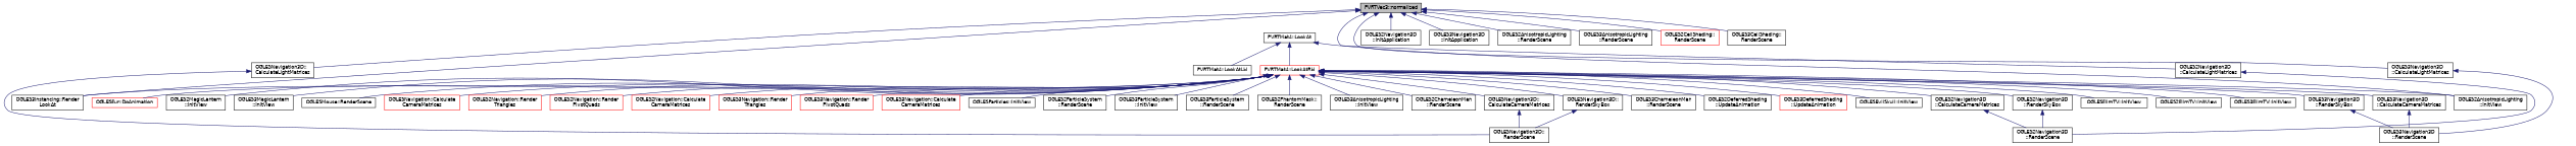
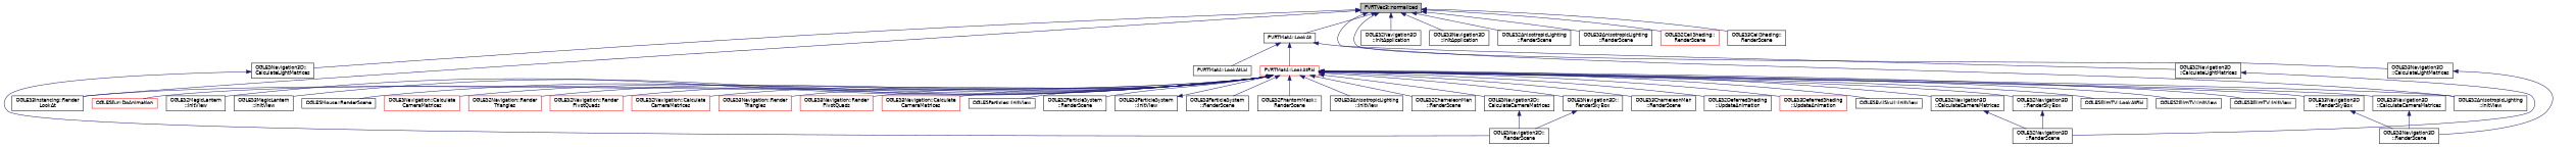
  digraph {
    rankdir=TB
    node [color=black fillcolor=white fontname=Helvetica fontsize=10 shape=record style=filled]
    edge [color=midnightblue dir=back fontname=Helvetica fontsize=10 labelfontname=Helvetica labelfontsize=10 style=solid]
    n1 [fillcolor=grey75 fontcolor=black height=0.2 label="PVRTVec3::normalized" width=0.4]
    n2 [height=0.2 label="OGLESNavigation3D::\lCalculateLightMatrices" width=0.4]
    n3 [height=0.2 label="OGLES2Navigation3D\l::InitApplication" width=0.4]
    n4 [height=0.2 label="OGLES2Navigation3D\l::CalculateLightMatrices" width=0.4]
    n5 [height=0.2 label="OGLES3Navigation3D\l::InitApplication" width=0.4]
    n6 [height=0.2 label="OGLES3Navigation3D\l::CalculateLightMatrices" width=0.4]
    n7 [height=0.2 label="OGLES2AnisotropicLighting\l::RenderScene" width=0.4]
    n8 [height=0.2 label="OGLES3AnisotropicLighting\l::RenderScene" width=0.4]
    n9 [color=red height=0.2 label="OGLES2CellShading::\lRenderScene" width=0.4]
    n10 [height=0.2 label="OGLES3CellShading::\lRenderScene" width=0.4]
    n11 [height=0.2 label="OGLES3Instancing::Render\lLookAt" width=0.4]
    n12 [height=0.2 label="PVRTMat4::LookAt" width=0.4]
    n13 [height=0.2 label="OGLESNavigation3D::\lRenderScene" width=0.4]
    n14 [height=0.2 label="OGLES2Navigation3D\l::RenderScene" width=0.4]
    n15 [height=0.2 label="OGLES3Navigation3D\l::RenderScene" width=0.4]
    n16 [height=0.2 label="OGLES2AnisotropicLighting\l::InitView" width=0.4]
    n17 [height=0.2 label="OGLES3AnisotropicLighting\l::InitView" width=0.4]
    n18 [color=red height=0.2 label="PVRTMat4::LookAtRH" width=0.4]
    n19 [height=0.2 label="PVRTMat4::LookAtLH" width=0.4]
    n20 [height=0.2 label="OGLES2ChameleonMan\l::RenderScene" width=0.4]
    n21 [height=0.2 label="OGLES3ChameleonMan\l::RenderScene" width=0.4]
    n22 [height=0.2 label="OGLES2DeferredShading\l::UpdateAnimation" width=0.4]
    n23 [color=red height=0.2 label="OGLES3DeferredShading\l::UpdateAnimation" width=0.4]
    n24 [height=0.2 label="OGLESEvilSkull::InitView" width=0.4]
-   n25 [height=0.2 label="OGLESFilmTV::InitView" width=0.4]
+   n25 [height=0.2 label="OGLESFilmTV::LookAtRH" width=0.4]
    n26 [height=0.2 label="OGLES2FilmTV::InitView" width=0.4]
    n27 [height=0.2 label="OGLES3FilmTV::InitView" width=0.4]
    n28 [color=red height=0.2 label="OGLESFur::DoAnimation" width=0.4]
    n29 [height=0.2 label="OGLES2MagicLantern\l::InitView" width=0.4]
    n30 [height=0.2 label="OGLES3MagicLantern\l::InitView" width=0.4]
    n31 [height=0.2 label="OGLESMouse::RenderScene" width=0.4]
    n32 [color=red height=0.2 label="OGLESNavigation::Calculate\lCameraMatrices" width=0.4]
    n33 [color=red height=0.2 label="OGLES2Navigation::Render\lTriangles" width=0.4]
    n34 [color=red height=0.2 label="OGLES2Navigation::Render\lPivotQuads" width=0.4]
    n35 [color=red height=0.2 label="OGLES2Navigation::Calculate\lCameraMatrices" width=0.4]
    n36 [color=red height=0.2 label="OGLES3Navigation::Render\lTriangles" width=0.4]
    n37 [color=red height=0.2 label="OGLES3Navigation::Render\lPivotQuads" width=0.4]
    n38 [color=red height=0.2 label="OGLES3Navigation::Calculate\lCameraMatrices" width=0.4]
    n39 [height=0.2 label="OGLESNavigation3D::\lRenderSkyBox" width=0.4]
    n40 [height=0.2 label="OGLESNavigation3D::\lCalculateCameraMatrices" width=0.4]
    n41 [height=0.2 label="OGLES2Navigation3D\l::RenderSkyBox" width=0.4]
    n42 [height=0.2 label="OGLES2Navigation3D\l::CalculateCameraMatrices" width=0.4]
    n43 [height=0.2 label="OGLES3Navigation3D\l::RenderSkyBox" width=0.4]
    n44 [height=0.2 label="OGLES3Navigation3D\l::CalculateCameraMatrices" width=0.4]
    n45 [height=0.2 label="OGLESParticles::InitView" width=0.4]
    n46 [height=0.2 label="OGLES2ParticleSystem\l::RenderScene" width=0.4]
    n47 [height=0.2 label="OGLES3ParticleSystem\l::InitView" width=0.4]
    n48 [height=0.2 label="OGLES3ParticleSystem\l::RenderScene" width=0.4]
    n49 [height=0.2 label="OGLES2PhantomMask::\lRenderScene" width=0.4]
    n1 -> n2
    n1 -> n3
    n1 -> n4
    n1 -> n5
    n1 -> n6
    n1 -> n7
    n1 -> n8
    n1 -> n9
    n1 -> n10
    n1 -> n11
+   n1 -> n12
    n2 -> n13
    n4 -> n14
    n6 -> n15
    n12 -> n16
    n12 -> n18
    n12 -> n19
    n18 -> n11
    n18 -> n16
    n18 -> n17
    n18 -> n20
    n18 -> n21
    n18 -> n22
    n18 -> n23
    n18 -> n24
    n18 -> n25
    n18 -> n26
    n18 -> n27
    n18 -> n28
    n18 -> n29
    n18 -> n30
    n18 -> n31
    n18 -> n32
    n18 -> n33
    n18 -> n34
    n18 -> n35
    n18 -> n36
    n18 -> n37
    n18 -> n38
    n18 -> n39
    n18 -> n40
    n18 -> n41
    n18 -> n42
    n18 -> n43
    n18 -> n44
    n18 -> n45
    n18 -> n46
-   n18 -> n47
+   n47 -> n18
    n18 -> n48
    n18 -> n49
    n39 -> n13
    n40 -> n13
    n41 -> n14
    n42 -> n14
    n43 -> n15
    n44 -> n15
  }
